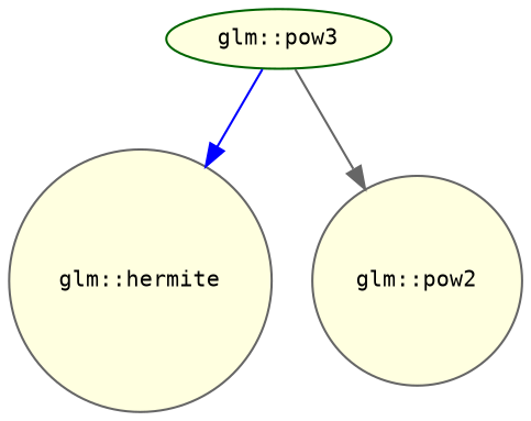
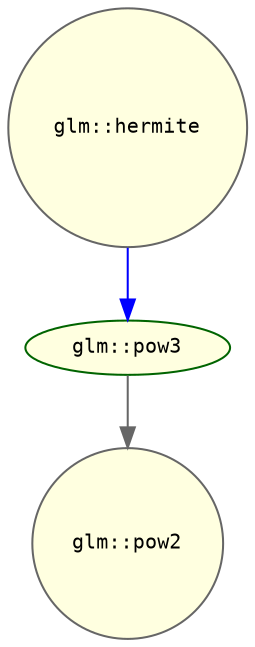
  digraph {
    rankdir=TB
    node [color=gray40 fillcolor=lightyellow fontname=Terminal fontsize=10 shape=circle style=filled]
    edge [fontname=Terminal fontsize=10 labelfontname=Helvetica labelfontsize=10 style=solid]
    n1 [fontcolor=black height=0.2 label="glm::hermite" width=0.4]
    n2 [color=darkgreen height=0.2 label="glm::pow3" shape=ellipse width=0.4]
    n3 [height=0.2 label="glm::pow2" width=0.4]
-   n2 -> n1 [color=blue]
+   n1 -> n2 [color=blue]
    n2 -> n3 [color=gray40]
  }
